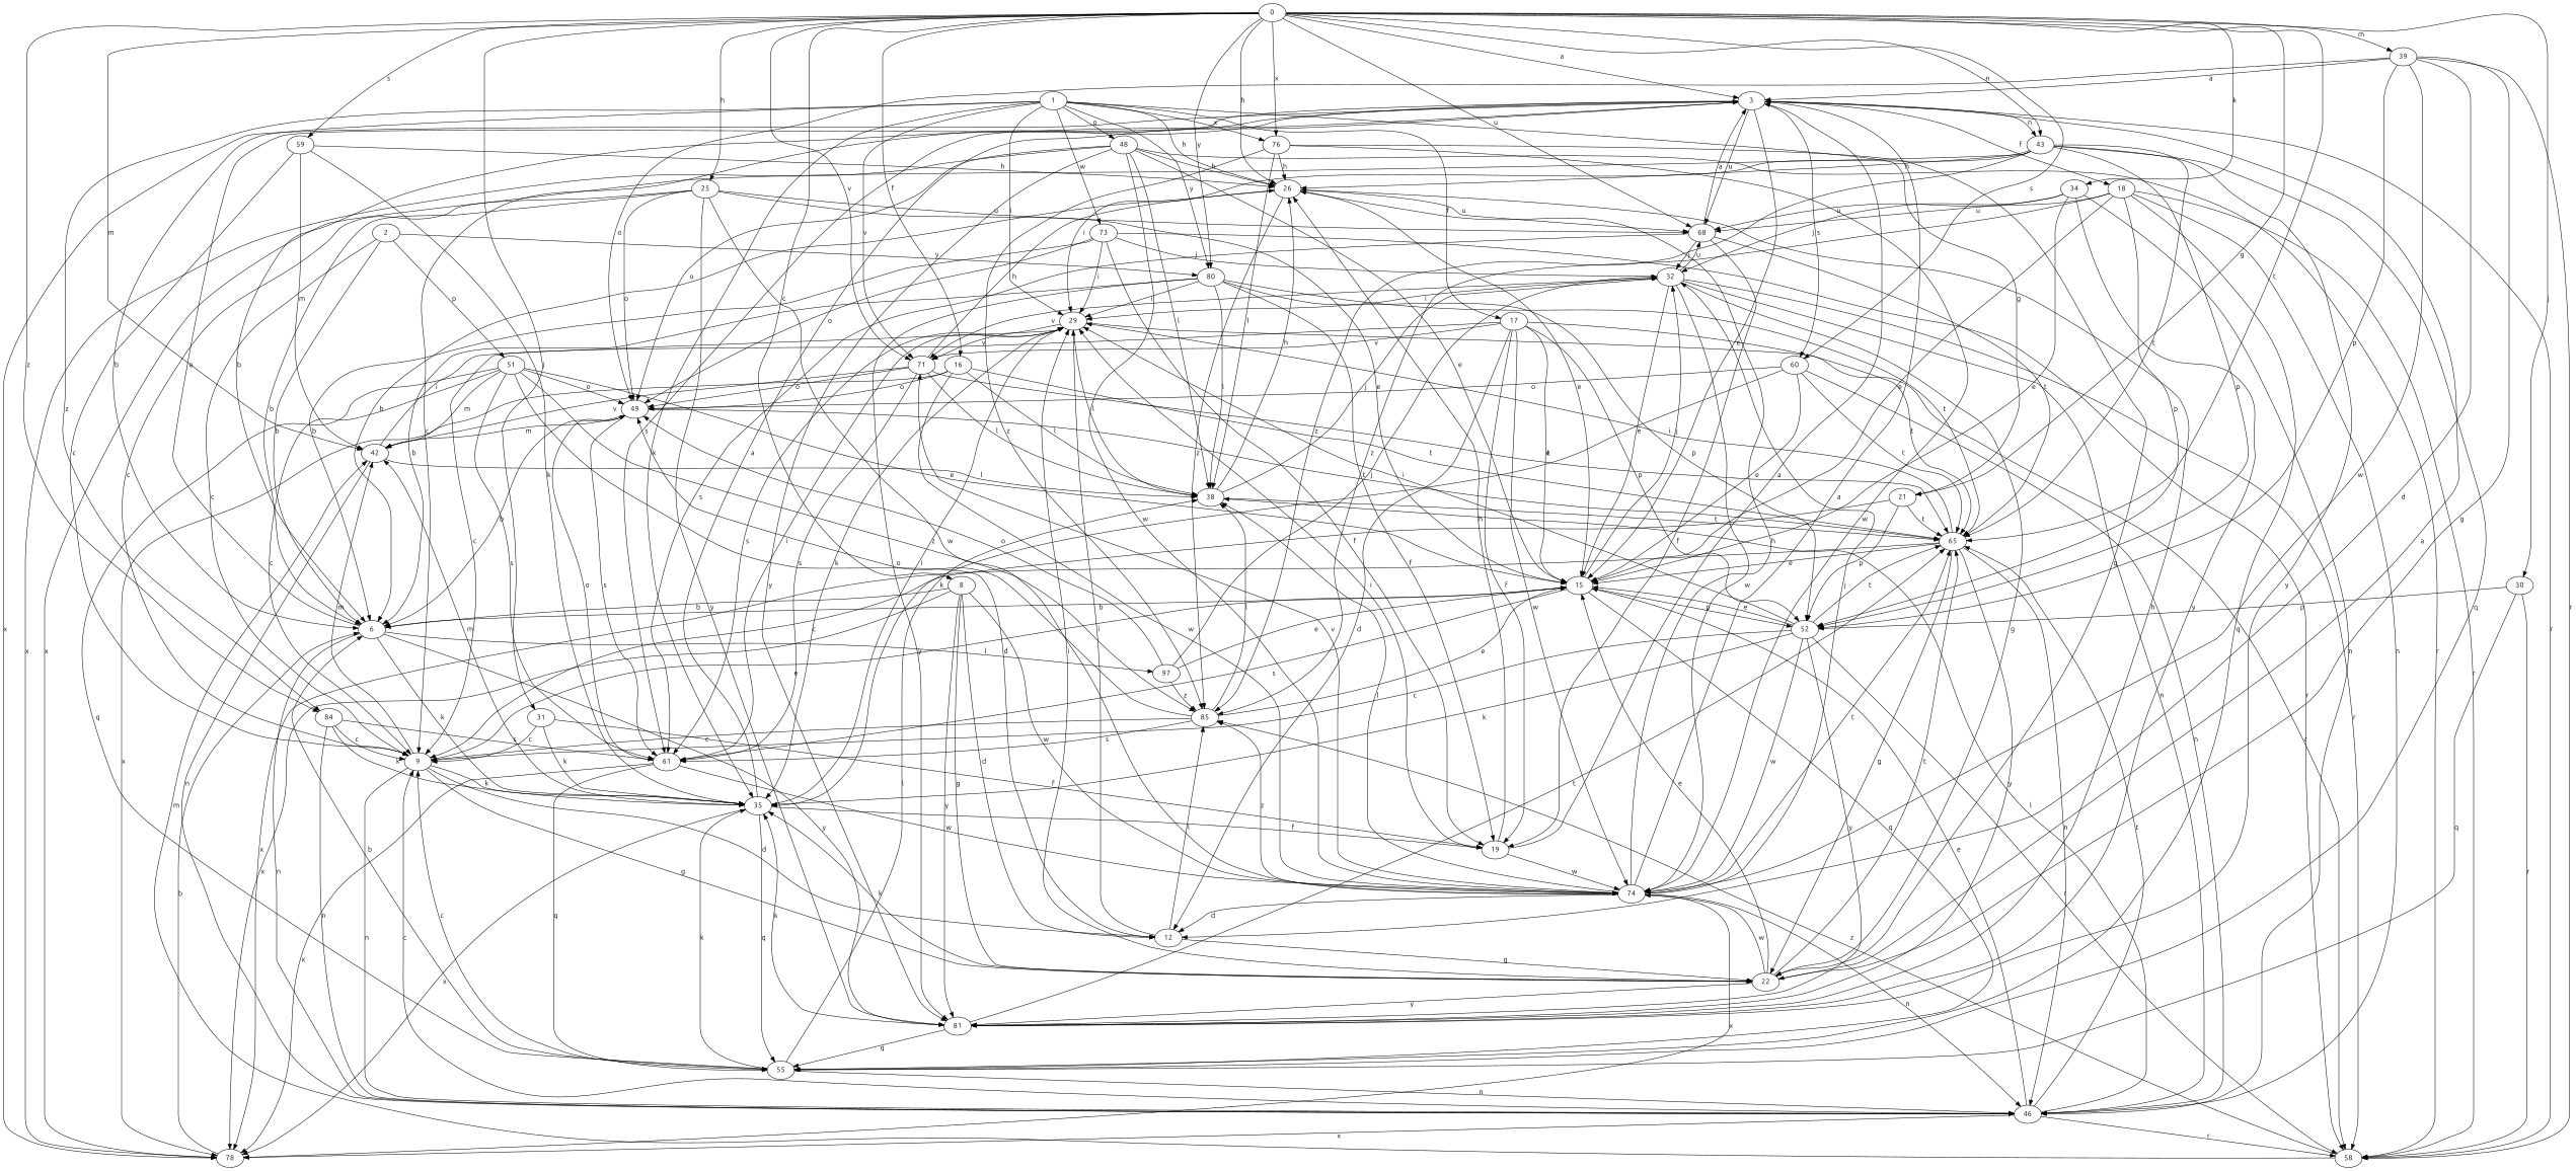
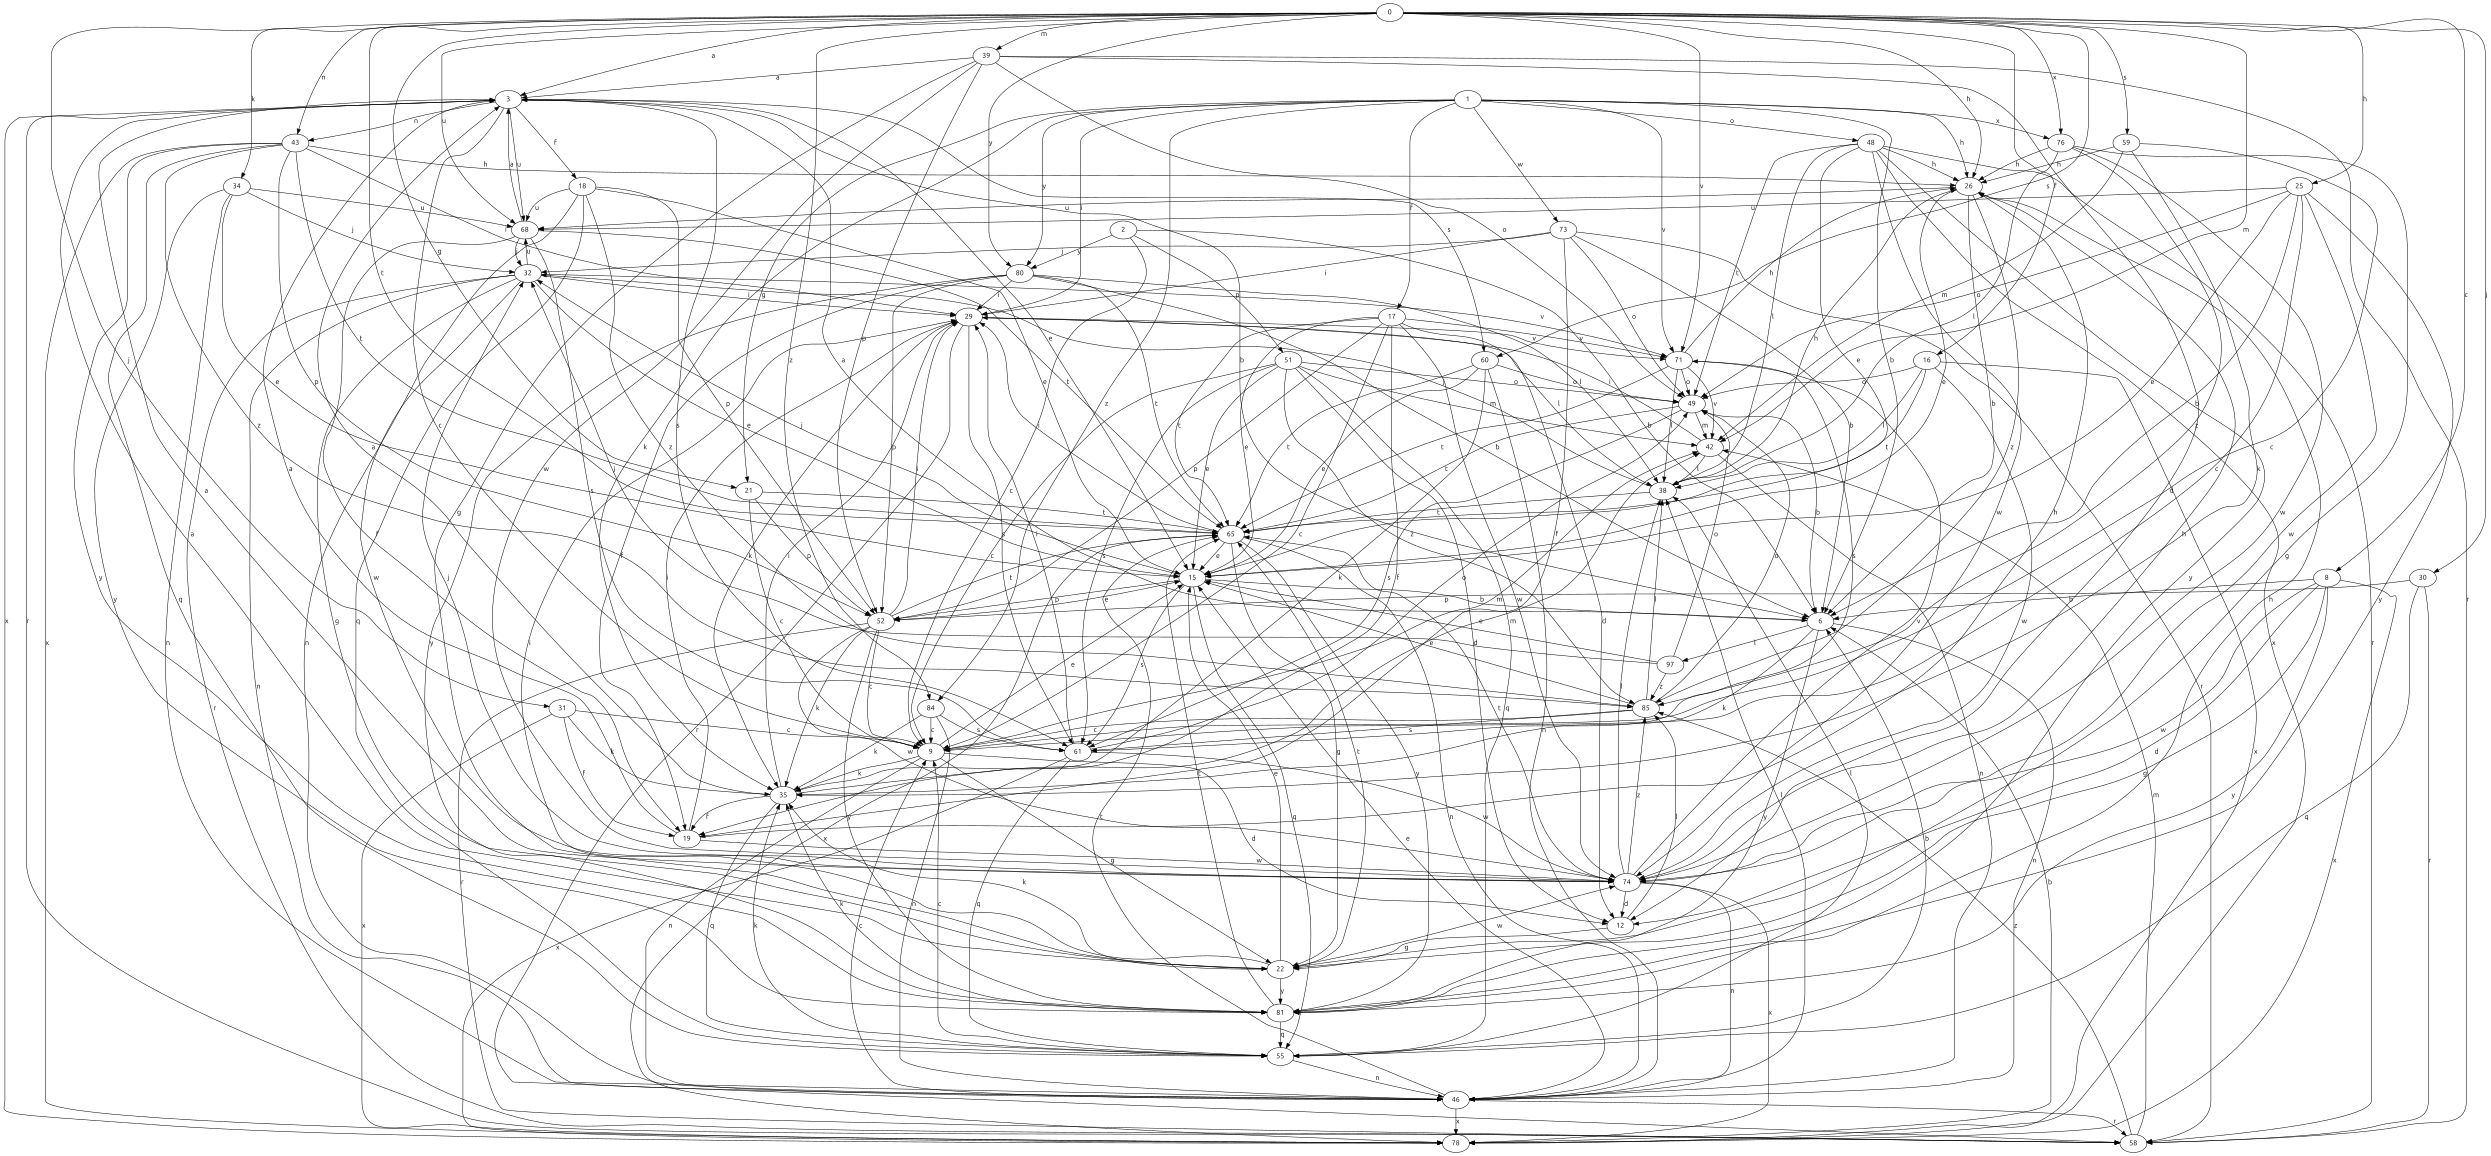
  strict digraph {
    fontname=Ubuntu
    node [fontname=Ubuntu]
    edge [fontname=Ubuntu]
    0
    3
    8
    16
    21
    25
    26
    30
    31
    34
    39
    42
    43
    59
    60
    65
    68
    71
    76
    80
    84
    6
    9
    15
    18
    58
    61
    78
    81
    12
    22
    74
    38
    49
    52
    85
    55
    35
    19
    46
    32
    29
    1
    17
    48
    73
    n47 [label=97]
    2
    51
    0 -> 3 [label=a]
    0 -> 8 [label=c]
    0 -> 16 [label=f]
    0 -> 21 [label=g]
    0 -> 25 [label=h]
    0 -> 26 [label=h]
    0 -> 30 [label=j]
    0 -> 31 [label=j]
    0 -> 34 [label=k]
    0 -> 39 [label=m]
    0 -> 42 [label=m]
    0 -> 43 [label=n]
    0 -> 59 [label=s]
    0 -> 60 [label=s]
    0 -> 65 [label=t]
    0 -> 68 [label=u]
    0 -> 71 [label=v]
    0 -> 76 [label=x]
    0 -> 80 [label=y]
    0 -> 84 [label=z]
    3 -> 43 [label=n]
    3 -> 60 [label=s]
    3 -> 68 [label=u]
    3 -> 6 [label=b]
    3 -> 9 [label=c]
    3 -> 15 [label=e]
    3 -> 18 [label=f]
    3 -> 58 [label=r]
    3 -> 61 [label=s]
    3 -> 78 [label=x]
    8 -> 6 [label=b]
    8 -> 78 [label=x]
    8 -> 81 [label=y]
    8 -> 12 [label=d]
    8 -> 22 [label=g]
    8 -> 74 [label=w]
    16 -> 65 [label=t]
    16 -> 78 [label=x]
    16 -> 74 [label=w]
    16 -> 38 [label=l]
    16 -> 49 [label=o]
    21 -> 65 [label=t]
    21 -> 9 [label=c]
    21 -> 52 [label=p]
    25 -> 68 [label=u]
    25 -> 6 [label=b]
    25 -> 9 [label=c]
    25 -> 15 [label=e]
    25 -> 81 [label=y]
    25 -> 74 [label=w]
    25 -> 49 [label=o]
    26 -> 68 [label=u]
    26 -> 6 [label=b]
    26 -> 15 [label=e]
    26 -> 85 [label=z]
    30 -> 58 [label=r]
    30 -> 52 [label=p]
    30 -> 55 [label=q]
    31 -> 9 [label=c]
    31 -> 35 [label=k]
    31 -> 19 [label=f]
    34 -> 68 [label=u]
    34 -> 15 [label=e]
    34 -> 81 [label=y]
    34 -> 46 [label=n]
    34 -> 32 [label=j]
    39 -> 3 [label=a]
    39 -> 58 [label=r]
    39 -> 12 [label=d]
    39 -> 22 [label=g]
    39 -> 74 [label=w]
    39 -> 49 [label=o]
    39 -> 52 [label=p]
    42 -> 38 [label=l]
    42 -> 46 [label=n]
    42 -> 29 [label=i]
    43 -> 26 [label=h]
    43 -> 65 [label=t]
    43 -> 78 [label=x]
    43 -> 81 [label=y]
    43 -> 52 [label=p]
    43 -> 85 [label=z]
    43 -> 55 [label=q]
    43 -> 29 [label=i]
    59 -> 26 [label=h]
    59 -> 42 [label=m]
    59 -> 9 [label=c]
    59 -> 35 [label=k]
    60 -> 65 [label=t]
    60 -> 15 [label=e]
    60 -> 49 [label=o]
    60 -> 35 [label=k]
    60 -> 46 [label=n]
    65 -> 15 [label=e]
    65 -> 78 [label=x]
    65 -> 81 [label=y]
    65 -> 22 [label=g]
    65 -> 46 [label=n]
    65 -> 29 [label=i]
    68 -> 3 [label=a]
    68 -> 65 [label=t]
    68 -> 61 [label=s]
    68 -> 19 [label=f]
    68 -> 32 [label=j]
    71 -> 26 [label=h]
    71 -> 42 [label=v]
    71 -> 65 [label=t]
    71 -> 61 [label=s]
    71 -> 38 [label=l]
    71 -> 49 [label=o]
    76 -> 26 [label=h]
    76 -> 22 [label=g]
    76 -> 74 [label=w]
    76 -> 38 [label=l]
    76 -> 85 [label=z]
    80 -> 65 [label=t]
    80 -> 6 [label=b]
    80 -> 81 [label=y]
    80 -> 38 [label=l]
    80 -> 52 [label=p]
    80 -> 19 [label=f]
    80 -> 29 [label=i]
    84 -> 9 [label=c]
    84 -> 61 [label=s]
    84 -> 35 [label=k]
    84 -> 46 [label=n]
    6 -> 3 [label=a]
    6 -> 81 [label=y]
    6 -> 35 [label=k]
    6 -> 46 [label=n]
    6 -> n47 [label=l]
    9 -> 42 [label=m]
    9 -> 15 [label=e]
    9 -> 12 [label=d]
    9 -> 22 [label=g]
    9 -> 35 [label=k]
    9 -> 46 [label=n]
    15 -> 6 [label=b]
    15 -> 61 [label=s]
    15 -> 52 [label=p]
    15 -> 55 [label=q]
    15 -> 32 [label=j]
    18 -> 68 [label=u]
    18 -> 15 [label=e]
-   18 -> 58 [label=r]
    18 -> 52 [label=p]
    18 -> 85 [label=z]
    18 -> 55 [label=q]
    18 -> 46 [label=n]
    58 -> 42 [label=m]
    58 -> 85 [label=z]
    61 -> 78 [label=x]
    61 -> 74 [label=w]
    61 -> 49 [label=o]
    61 -> 55 [label=q]
    61 -> 29 [label=i]
    78 -> 6 [label=b]
    81 -> 26 [label=h]
    81 -> 65 [label=t]
    81 -> 55 [label=q]
    81 -> 35 [label=k]
    12 -> 22 [label=g]
    12 -> 85 [label=l]
-   12 -> 29 [label=i]
    22 -> 3 [label=a]
    22 -> 65 [label=t]
    22 -> 15 [label=e]
    22 -> 81 [label=y]
    22 -> 74 [label=w]
    22 -> 35 [label=k]
    22 -> 29 [label=i]
    74 -> 3 [label=a]
    74 -> 26 [label=h]
    74 -> 65 [label=t]
    74 -> 71 [label=v]
    74 -> 78 [label=x]
    74 -> 12 [label=d]
    74 -> 38 [label=l]
    74 -> 85 [label=z]
    74 -> 46 [label=n]
    74 -> 32 [label=j]
    38 -> 26 [label=h]
    38 -> 65 [label=t]
    38 -> 32 [label=j]
    49 -> 42 [label=m]
    49 -> 65 [label=t]
    49 -> 6 [label=b]
    49 -> 61 [label=s]
    52 -> 65 [label=t]
    52 -> 9 [label=c]
    52 -> 15 [label=e]
    52 -> 58 [label=r]
    52 -> 81 [label=y]
    52 -> 74 [label=w]
    52 -> 35 [label=k]
    52 -> 29 [label=i]
    85 -> 9 [label=c]
    85 -> 15 [label=e]
    85 -> 61 [label=s]
    85 -> 38 [label=l]
    85 -> 49 [label=o]
    55 -> 6 [label=b]
    55 -> 9 [label=c]
    55 -> 38 [label=l]
    55 -> 35 [label=k]
    55 -> 46 [label=n]
    35 -> 3 [label=a]
    35 -> 42 [label=m]
-   35 -> 78 [label=x]
+   31 -> 78 [label=x]
    35 -> 55 [label=q]
    35 -> 19 [label=f]
    35 -> 29 [label=i]
    19 -> 3 [label=a]
    19 -> 26 [label=h]
    19 -> 74 [label=w]
    19 -> 29 [label=i]
    46 -> 65 [label=t]
    46 -> 9 [label=c]
    46 -> 15 [label=e]
    46 -> 58 [label=r]
    46 -> 78 [label=x]
    46 -> 38 [label=l]
    32 -> 68 [label=u]
    32 -> 71 [label=v]
    32 -> 15 [label=e]
    32 -> 58 [label=r]
    32 -> 22 [label=g]
    32 -> 74 [label=w]
    32 -> 46 [label=n]
    32 -> 29 [label=i]
    29 -> 71 [label=v]
    29 -> 58 [label=r]
    29 -> 61 [label=s]
    29 -> 38 [label=l]
    29 -> 35 [label=k]
    1 -> 21 [label=g]
    1 -> 26 [label=h]
    1 -> 71 [label=v]
    1 -> 76 [label=x]
    1 -> 80 [label=y]
    1 -> 84 [label=z]
    1 -> 6 [label=b]
    1 -> 35 [label=k]
    1 -> 29 [label=i]
    1 -> 17 [label=f]
    1 -> 48 [label=o]
    1 -> 73 [label=w]
    17 -> 65 [label=t]
    17 -> 71 [label=v]
    17 -> 9 [label=c]
    17 -> 15 [label=e]
    17 -> 12 [label=d]
    17 -> 74 [label=w]
    17 -> 52 [label=p]
    17 -> 19 [label=f]
    48 -> 26 [label=h]
    48 -> 15 [label=e]
    48 -> 58 [label=r]
    48 -> 78 [label=x]
    48 -> 81 [label=y]
    48 -> 74 [label=w]
    48 -> 38 [label=l]
-   48 -> 49 [label=o]
+   48 -> 49 [label=t]
    73 -> 6 [label=b]
    73 -> 58 [label=r]
    73 -> 49 [label=o]
    73 -> 19 [label=f]
    73 -> 32 [label=j]
    73 -> 29 [label=i]
    n47 -> 15 [label=e]
    n47 -> 49 [label=o]
    n47 -> 85 [label=z]
    n47 -> 32 [label=j]
    2 -> 80 [label=y]
    2 -> 6 [label=b]
    2 -> 9 [label=c]
    2 -> 51 [label=p]
    51 -> 42 [label=m]
    51 -> 9 [label=c]
    51 -> 15 [label=e]
    51 -> 61 [label=s]
    51 -> 12 [label=d]
    51 -> 49 [label=o]
    51 -> 85 [label=z]
    51 -> 55 [label=q]
  }
